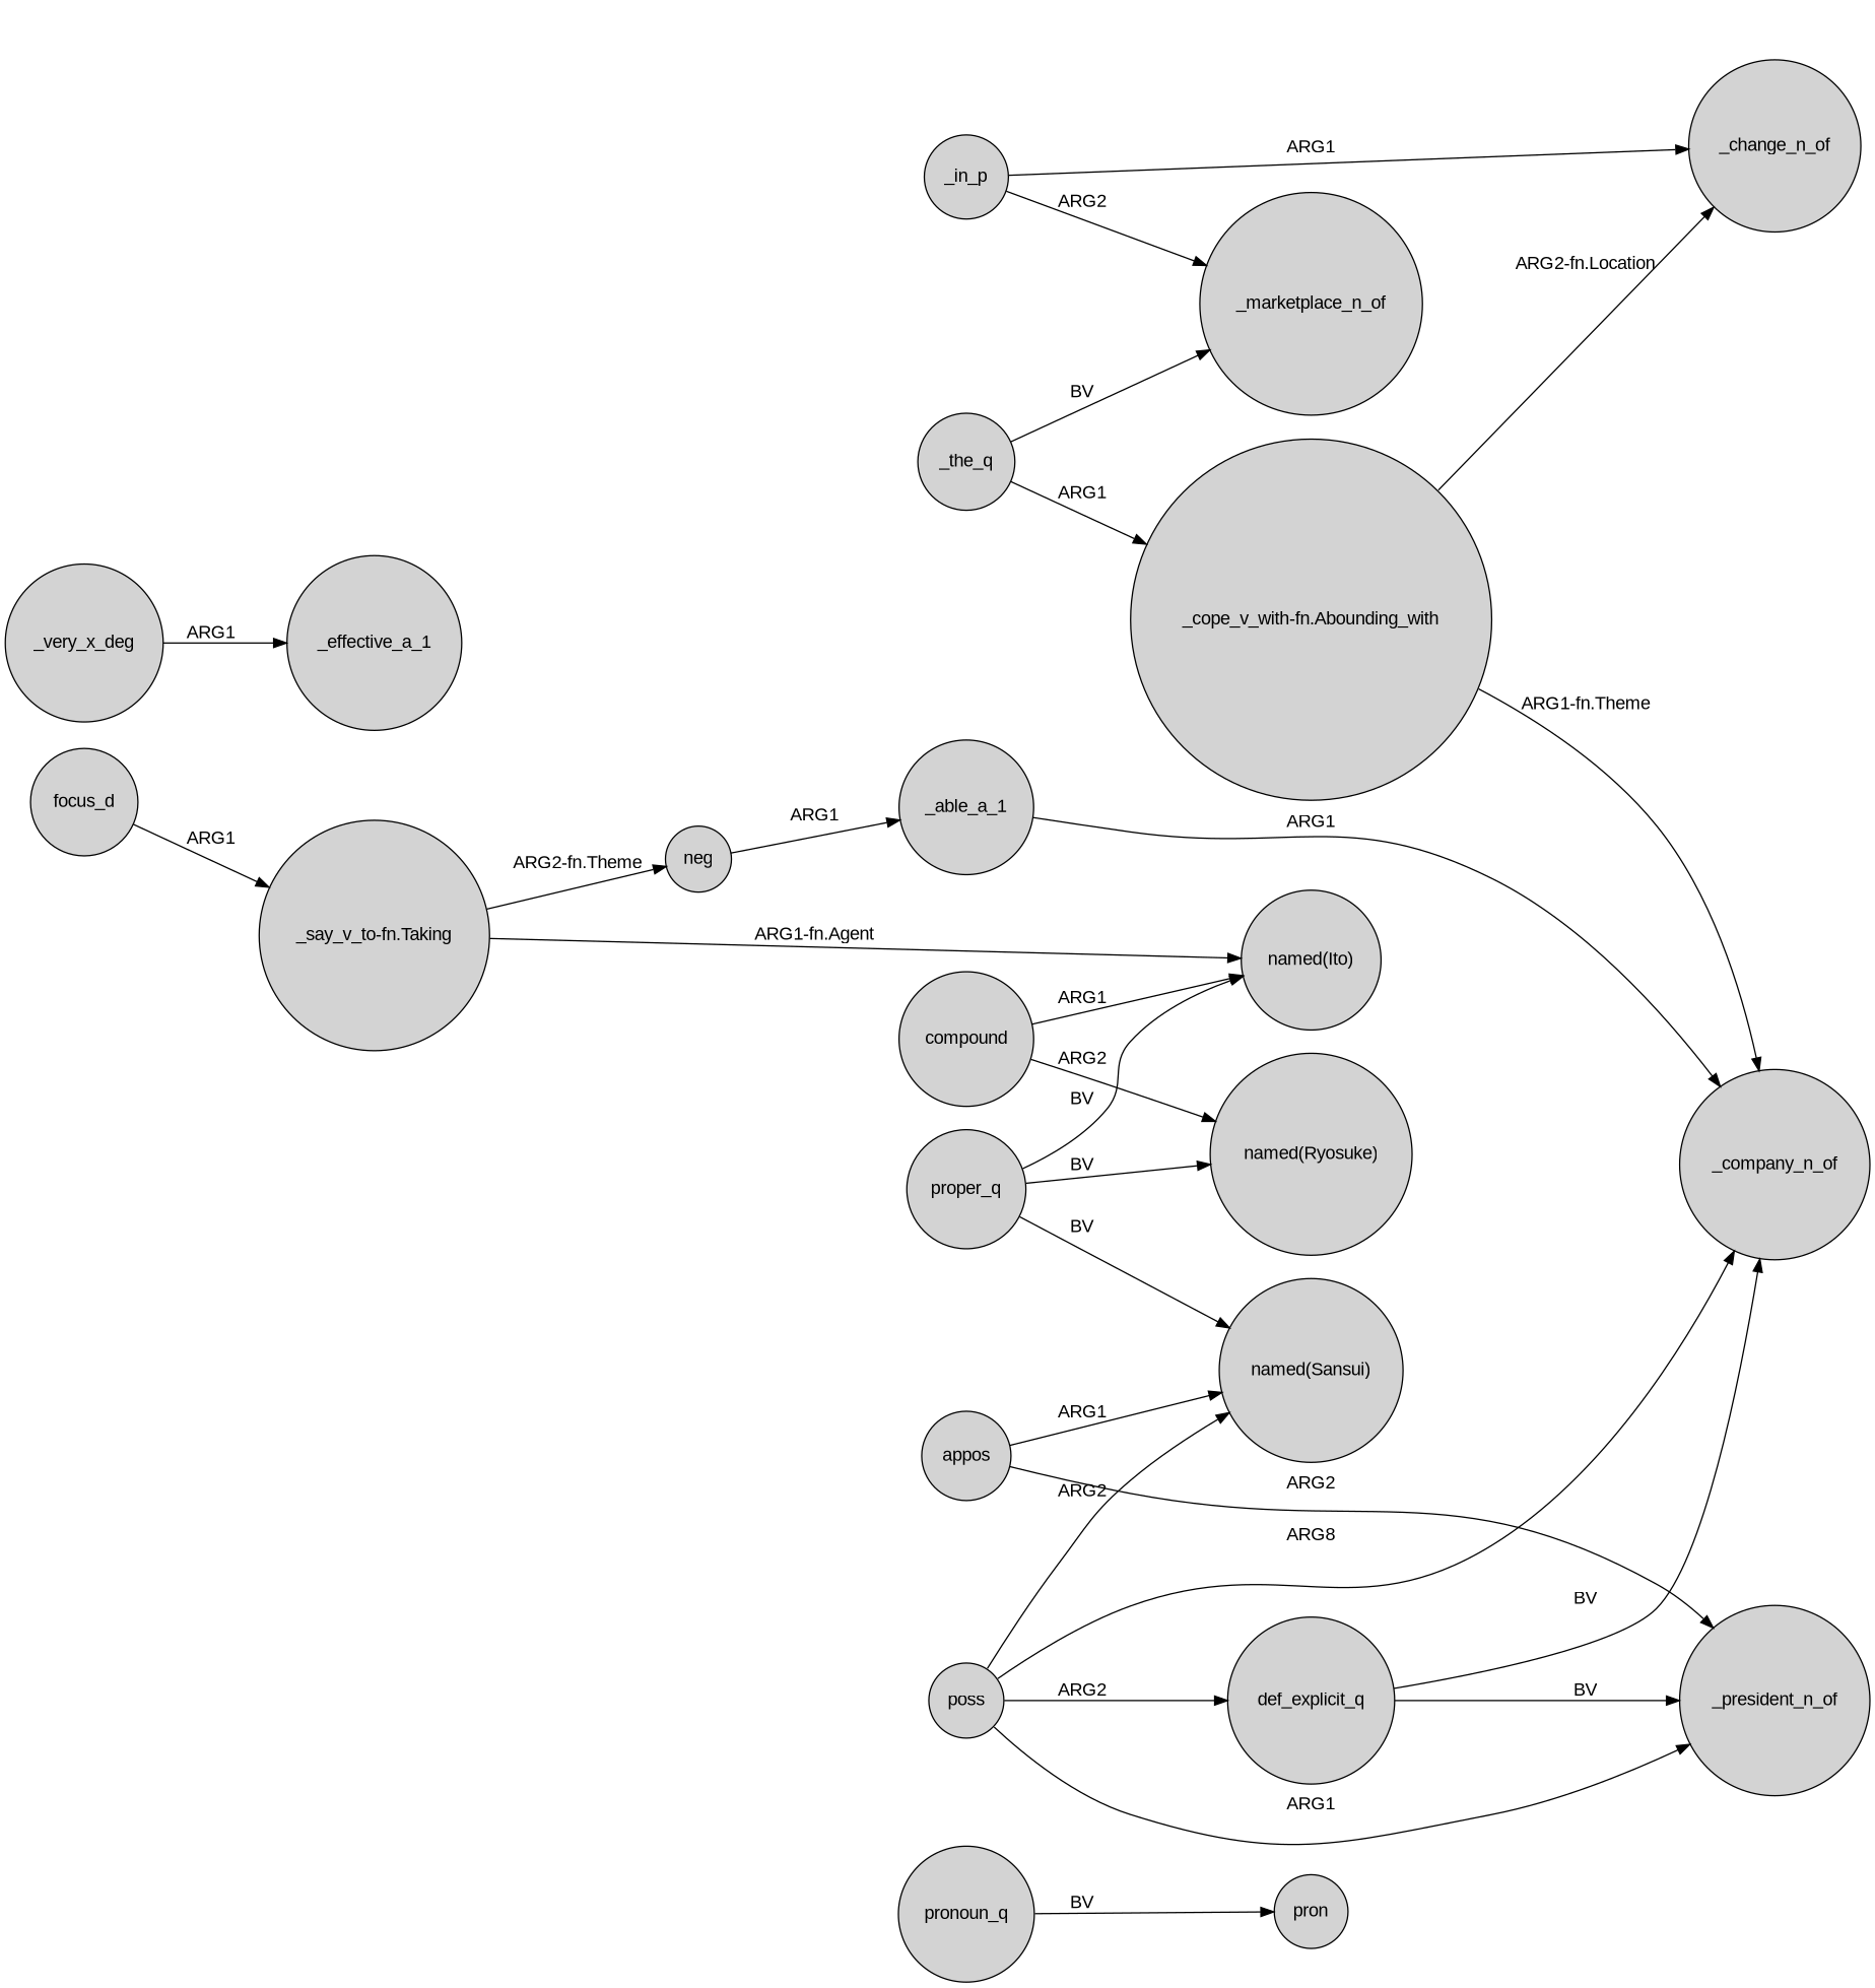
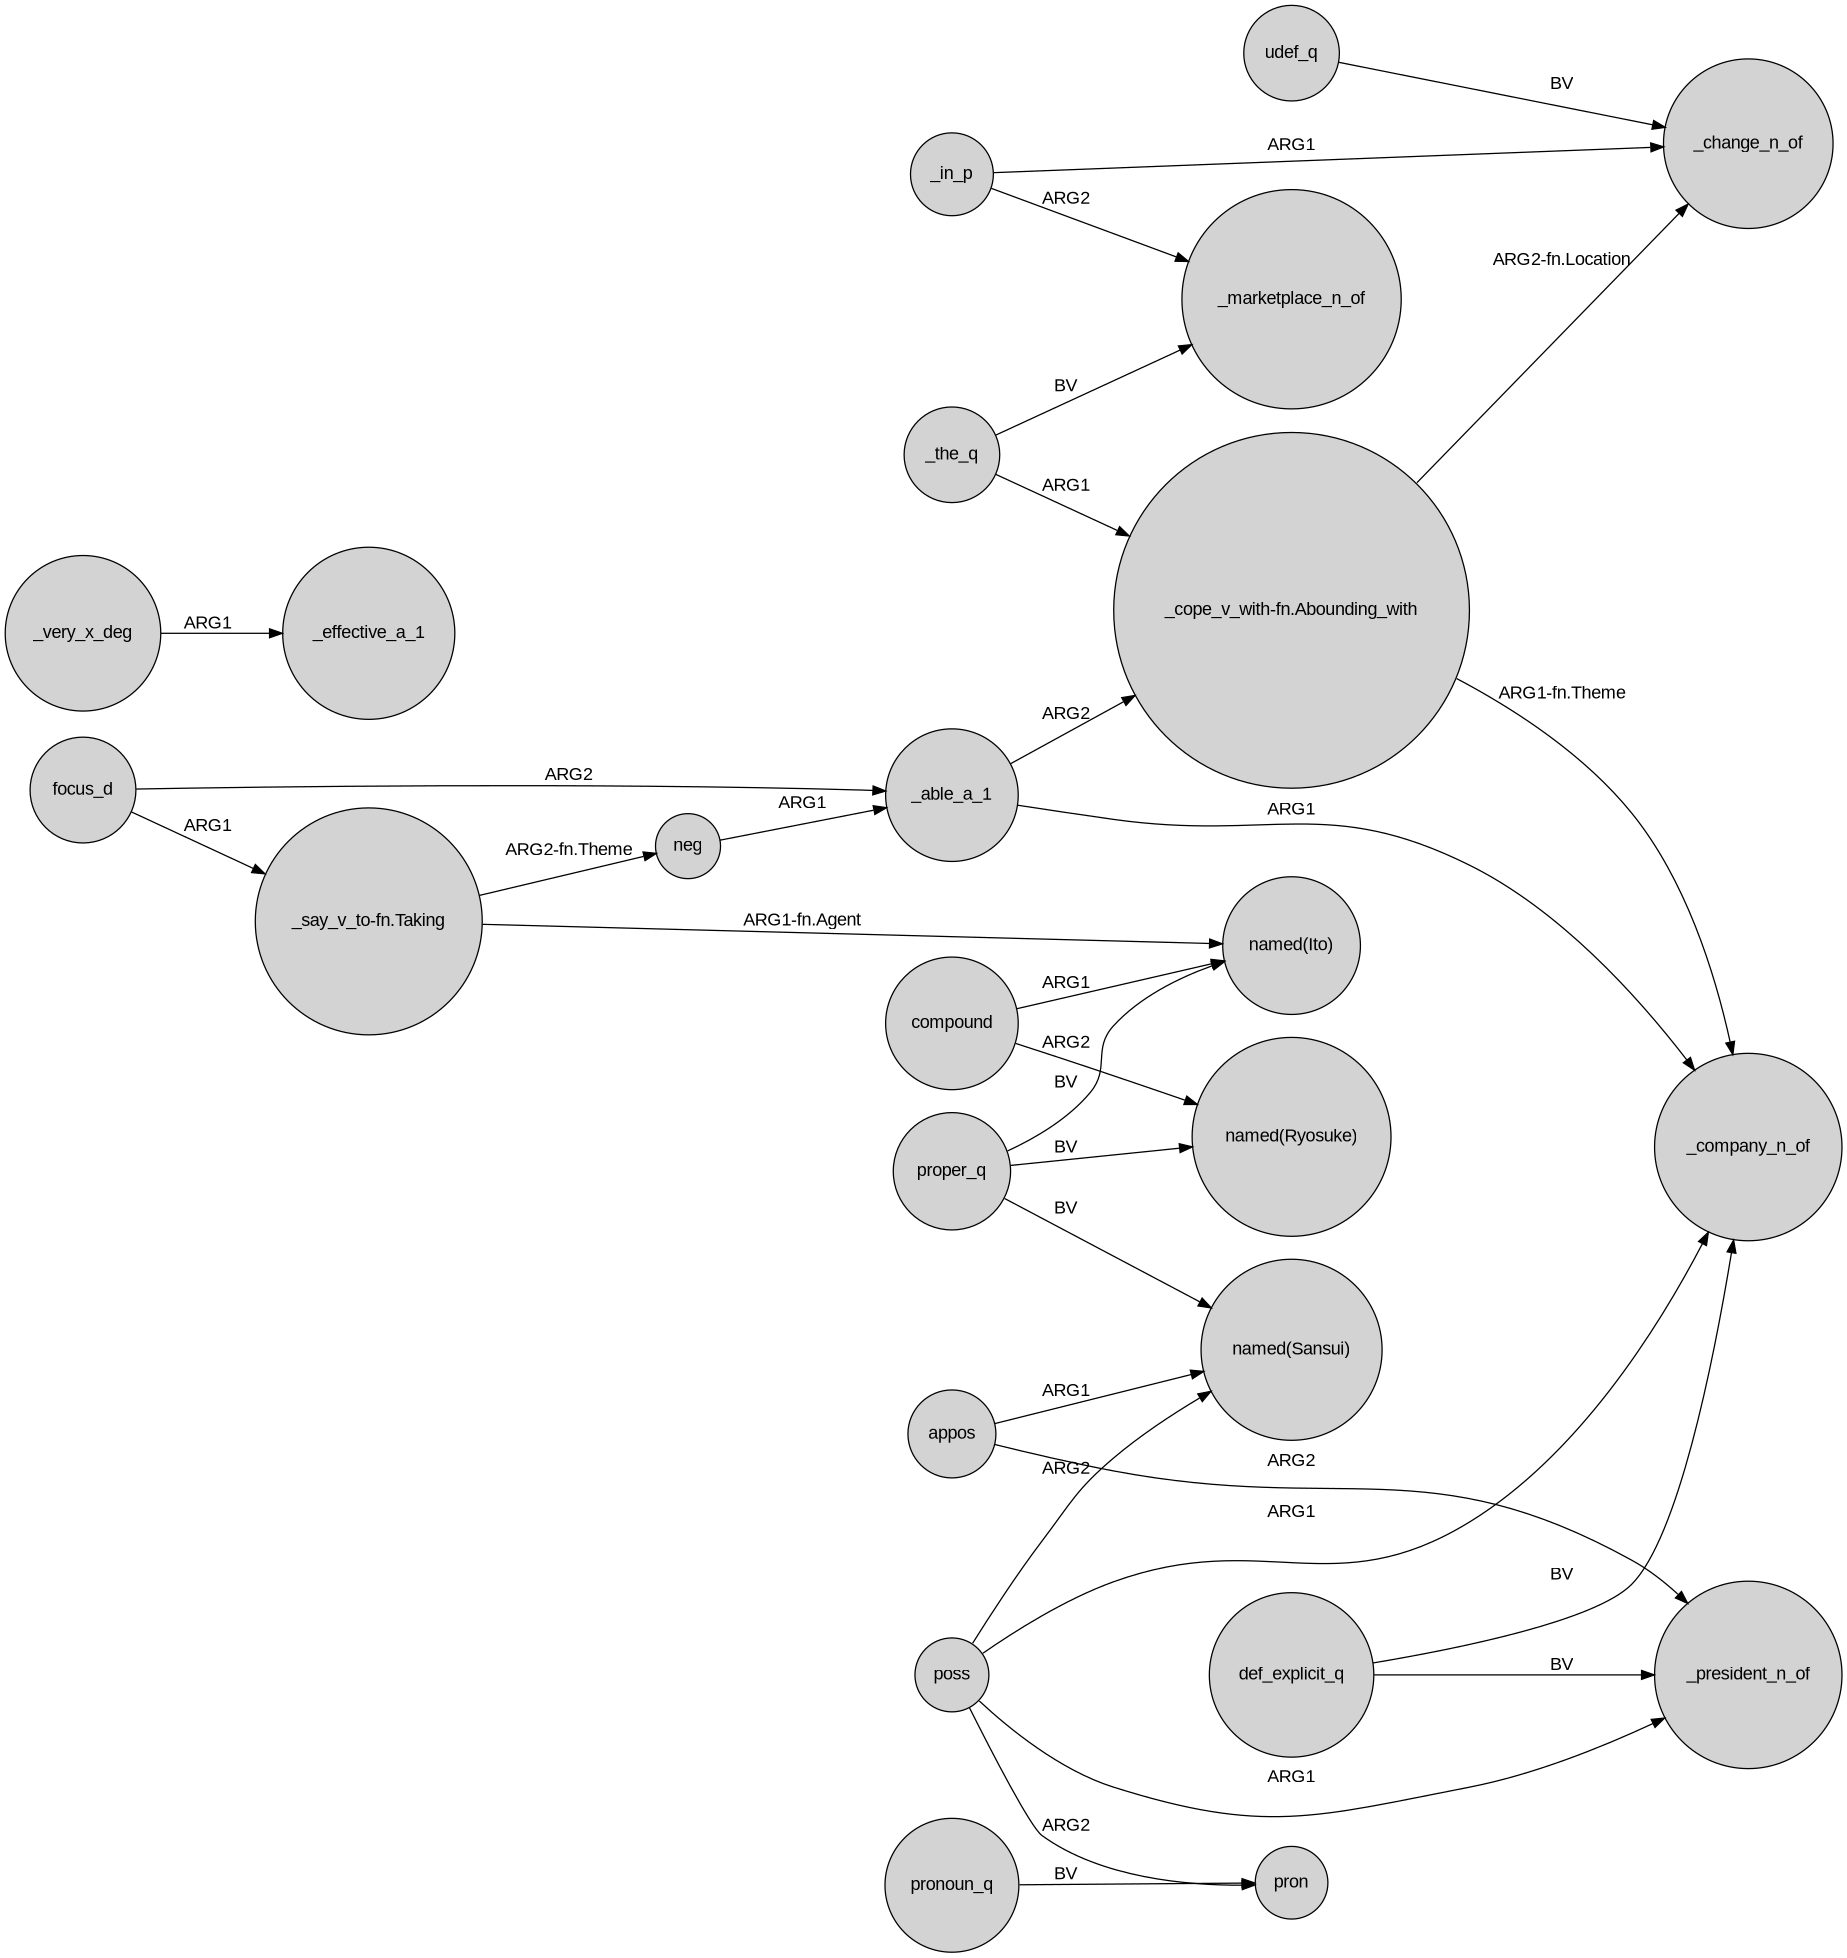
  digraph {
    fontname="Liberation Sans"
    rankdir=LR
    node [fontname="Liberation Sans" shape=circle style=filled]
    edge [fontname="Liberation Sans"]
+   udef_q
    _change_n_of
    appos
    _president_n_of
    "named(Sansui)"
    _very_x_deg
    _effective_a_1
    "_cope_v_with-fn.Abounding_with"
    _company_n_of
    _in_p
    _marketplace_n_of
    focus_d
    "_say_v_to-fn.Taking"
    _able_a_1
    "named(Ito)"
    neg
    proper_q
    "named(Ryosuke)"
    poss
    pron
    _the_q
    pronoun_q
    compound
    def_explicit_q
+   udef_q -> _change_n_of [label=BV]
    appos -> _president_n_of [label=ARG2]
    appos -> "named(Sansui)" [label=ARG1]
    _very_x_deg -> _effective_a_1 [label=ARG1]
    "_cope_v_with-fn.Abounding_with" -> _change_n_of [label="ARG2-fn.Location"]
    "_cope_v_with-fn.Abounding_with" -> _company_n_of [label="ARG1-fn.Theme"]
    _in_p -> _change_n_of [label=ARG1]
    _in_p -> _marketplace_n_of [label=ARG2]
    focus_d -> "_say_v_to-fn.Taking" [label=ARG1]
+   focus_d -> _able_a_1 [label=ARG2]
    "_say_v_to-fn.Taking" -> "named(Ito)" [label="ARG1-fn.Agent"]
    "_say_v_to-fn.Taking" -> neg [label="ARG2-fn.Theme"]
+   _able_a_1 -> "_cope_v_with-fn.Abounding_with" [label=ARG2]
    _able_a_1 -> _company_n_of [label=ARG1]
    neg -> _able_a_1 [label=ARG1]
    proper_q -> "named(Sansui)" [label=BV]
    proper_q -> "named(Ito)" [label=BV]
    proper_q -> "named(Ryosuke)" [label=BV]
    poss -> _president_n_of [label=ARG1]
    poss -> "named(Sansui)" [label=ARG2]
-   poss -> _company_n_of [label=ARG8]
-   poss -> def_explicit_q [label=ARG2]
+   poss -> _company_n_of [label=ARG1]
+   poss -> pron [label=ARG2]
    _the_q -> "_cope_v_with-fn.Abounding_with" [label=ARG1]
    _the_q -> _marketplace_n_of [label=BV]
    pronoun_q -> pron [label=BV]
    compound -> "named(Ito)" [label=ARG1]
    compound -> "named(Ryosuke)" [label=ARG2]
    def_explicit_q -> _president_n_of [label=BV]
    def_explicit_q -> _company_n_of [label=BV]
  }
